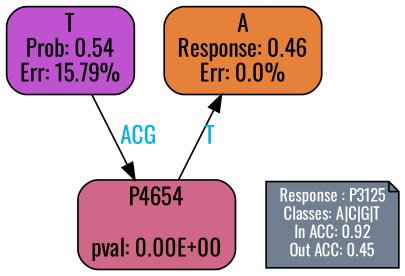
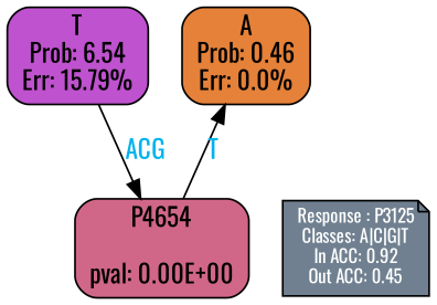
  digraph {
    fontname=Oswald
    ranksep=equally
    splines=polylines
    node [color=black fontname=Oswald shape=box style="filled, rounded"]
    edge [fontcolor=deepskyblue2 fontname=Oswald]
-   n1 [fillcolor="#bf52ce" label="T\nProb: 0.54\nErr: 15.79%"]
-   n2 [fillcolor="#e58139" label="A\nResponse: 0.46\nErr: 0.0%"]
+   n1 [fillcolor="#bf52ce" label="T\nProb: 6.54\nErr: 15.79%"]
+   n2 [fillcolor="#e58139" label="A\nProb: 0.46\nErr: 0.0%"]
    n3 [align=left fillcolor=slategray fontcolor=white fontsize=10 label="Response : P3125\nClasses: A|C|G|T\nIn ACC: 0.92\nOut ACC: 0.45\n" shape=note style=filled]
    n4 [fillcolor="#d16788" label="P4654\n\npval: 0.00E+00"]
    subgraph sub_1 {
      rank=same
      n1
      n2
    }
    subgraph sub_2 {
      rank=same
      n3
      n4
    }
    n1 -> n4 [label=ACG]
    n4 -> n2 [label=T]
  }
